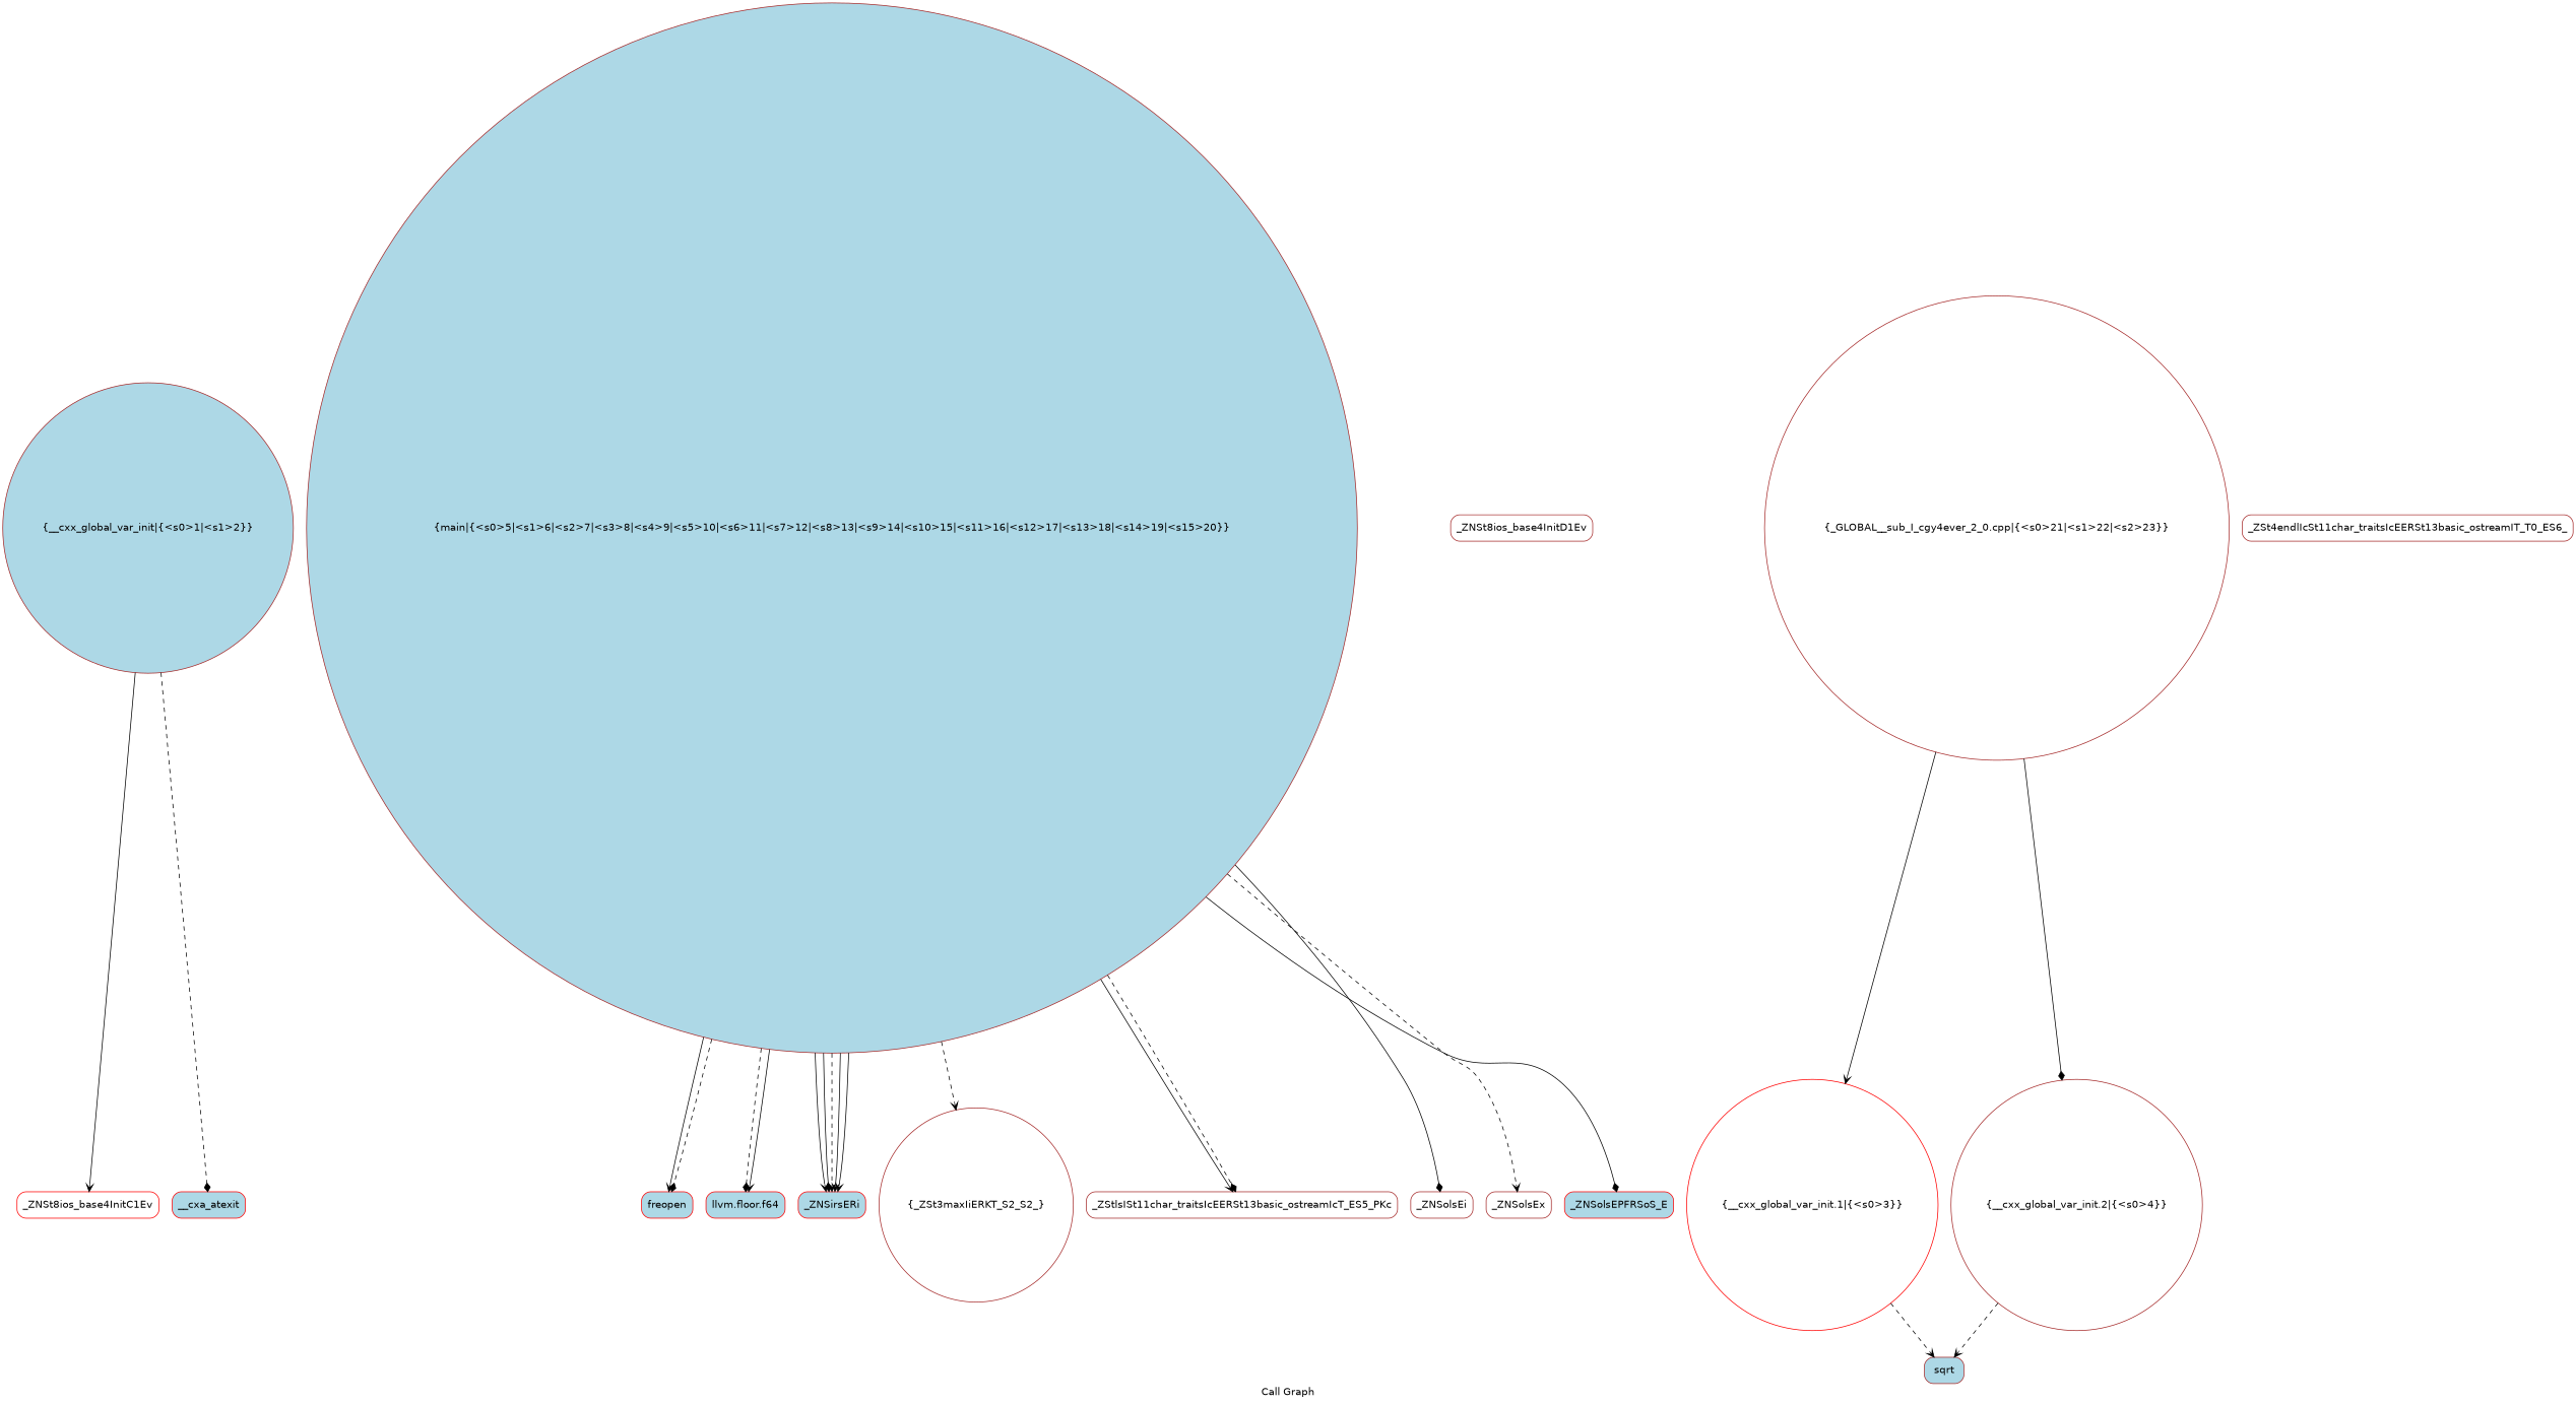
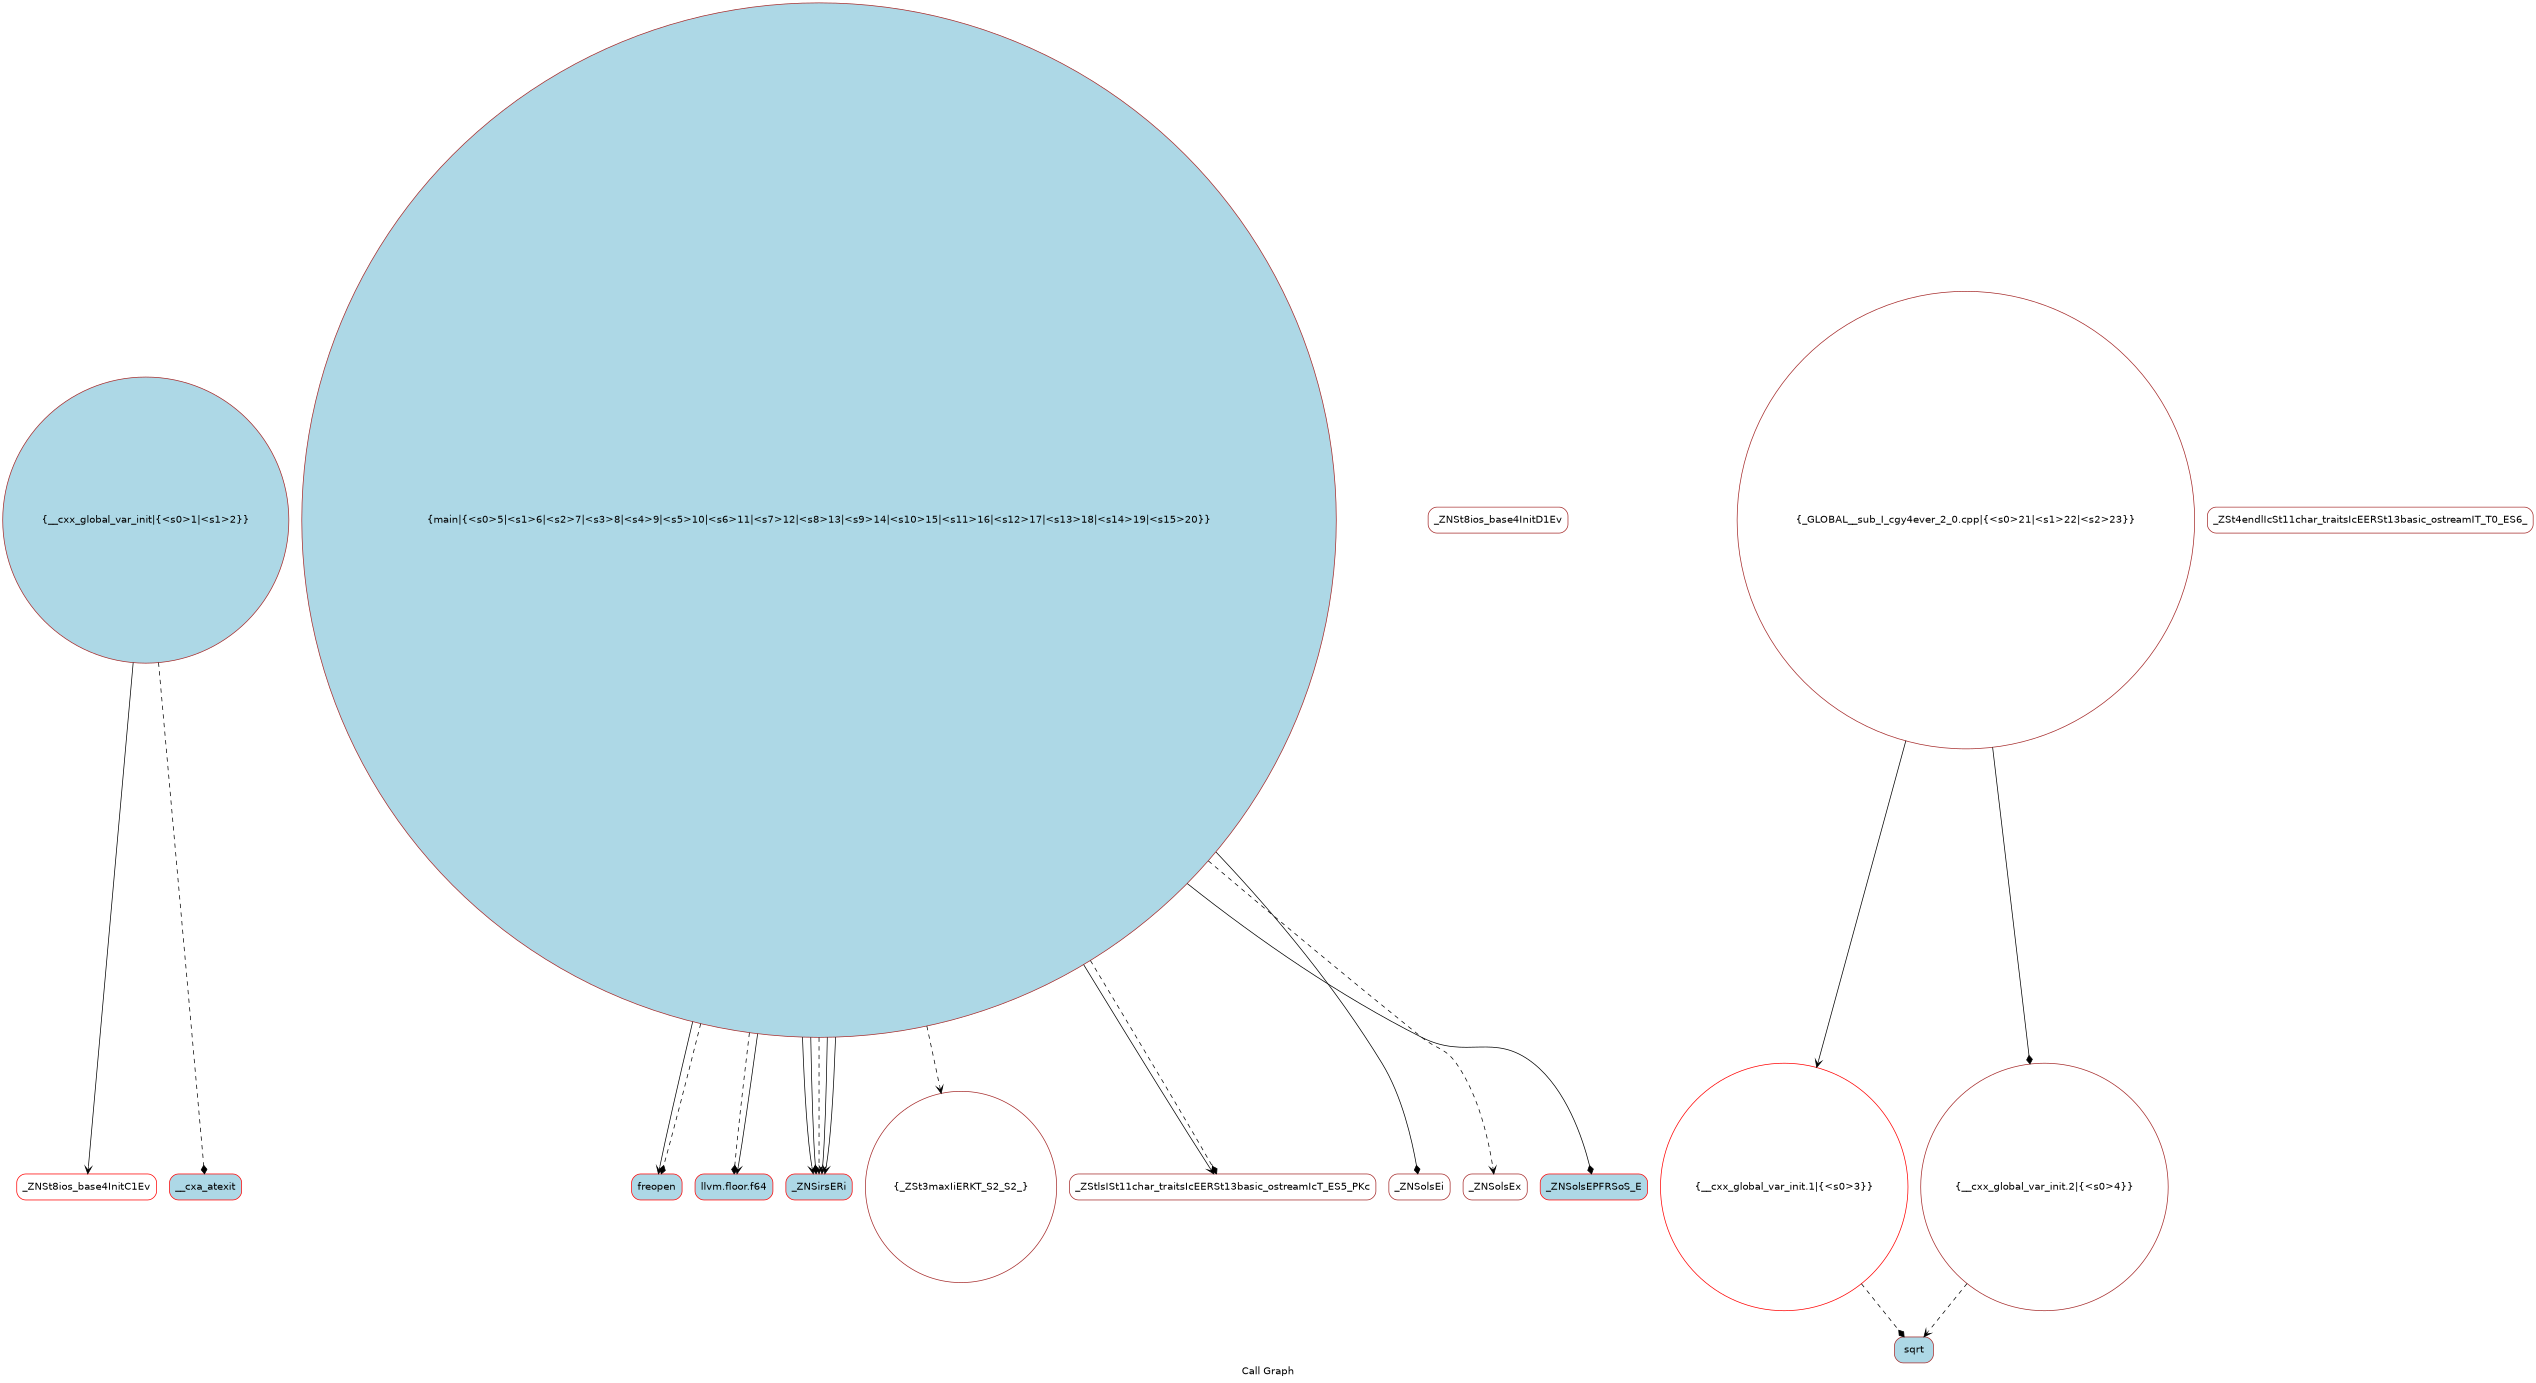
  digraph {
    fontname="DejaVu Sans"
    label="Call Graph"
    node [color=brown fillcolor=white fontname="DejaVu Sans" shape=Mrecord style=filled]
    edge [arrowhead=vee color=black fontname="DejaVu Sans" style=solid tailport=s0]
    n1 [fillcolor=lightblue label="{__cxx_global_var_init|{<s0>1|<s1>2}}" shape=circle]
    n2 [color=red label="{_ZNSt8ios_base4InitC1Ev}"]
    n3 [color=red fillcolor=lightblue label="{__cxa_atexit}"]
    n4 [fillcolor=lightblue label="{main|{<s0>5|<s1>6|<s2>7|<s3>8|<s4>9|<s5>10|<s6>11|<s7>12|<s8>13|<s9>14|<s10>15|<s11>16|<s12>17|<s13>18|<s14>19|<s15>20}}" shape=circle]
    n5 [color=red fillcolor=lightblue label="{freopen}"]
    n6 [color=red fillcolor=lightblue label="{llvm.floor.f64}"]
    n7 [color=red fillcolor=lightblue label="{_ZNSirsERi}"]
    n8 [label="{_ZSt3maxIiERKT_S2_S2_}" shape=circle]
    n9 [label="{_ZStlsISt11char_traitsIcEERSt13basic_ostreamIcT_ES5_PKc}"]
    n10 [label="{_ZNSolsEi}"]
    n11 [label="{_ZNSolsEx}"]
    n12 [color=red fillcolor=lightblue label="{_ZNSolsEPFRSoS_E}"]
    n13 [label="{_ZNSt8ios_base4InitD1Ev}"]
    n14 [color=red label="{__cxx_global_var_init.1|{<s0>3}}" shape=circle]
    n15 [fillcolor=lightblue label="{sqrt}"]
    n16 [label="{_GLOBAL__sub_I_cgy4ever_2_0.cpp|{<s0>21|<s1>22|<s2>23}}" shape=circle]
    n17 [label="{__cxx_global_var_init.2|{<s0>4}}" shape=circle]
    n18 [label="{_ZSt4endlIcSt11char_traitsIcEERSt13basic_ostreamIT_T0_ES6_}"]
    n1 -> n2
    n1 -> n3 [arrowhead=diamond style=dashed tailport=s1]
    n4 -> n5
    n4 -> n5 [arrowhead=diamond style=dashed tailport=s1]
    n4 -> n6 [arrowhead=diamond style=dashed tailport=s2]
    n4 -> n6 [tailport=s3]
    n4 -> n7 [tailport=s4]
    n4 -> n7 [arrowhead=diamond tailport=s5]
    n4 -> n7 [style=dashed tailport=s6]
    n4 -> n7 [tailport=s7]
    n4 -> n7 [tailport=s8]
    n4 -> n8 [style=dashed tailport=s9]
    n4 -> n9 [tailport=s11]
    n4 -> n9 [arrowhead=diamond style=dashed tailport=s13]
    n4 -> n10 [arrowhead=diamond tailport=s12]
    n4 -> n11 [style=dashed tailport=s14]
    n4 -> n12 [arrowhead=diamond tailport=s15]
-   n14 -> n15 [style=dashed]
+   n14 -> n15 [arrowhead=diamond style=dashed]
    n16 -> n14 [tailport=s1]
    n16 -> n17 [arrowhead=diamond tailport=s2]
    n17 -> n15 [style=dashed]
  }
